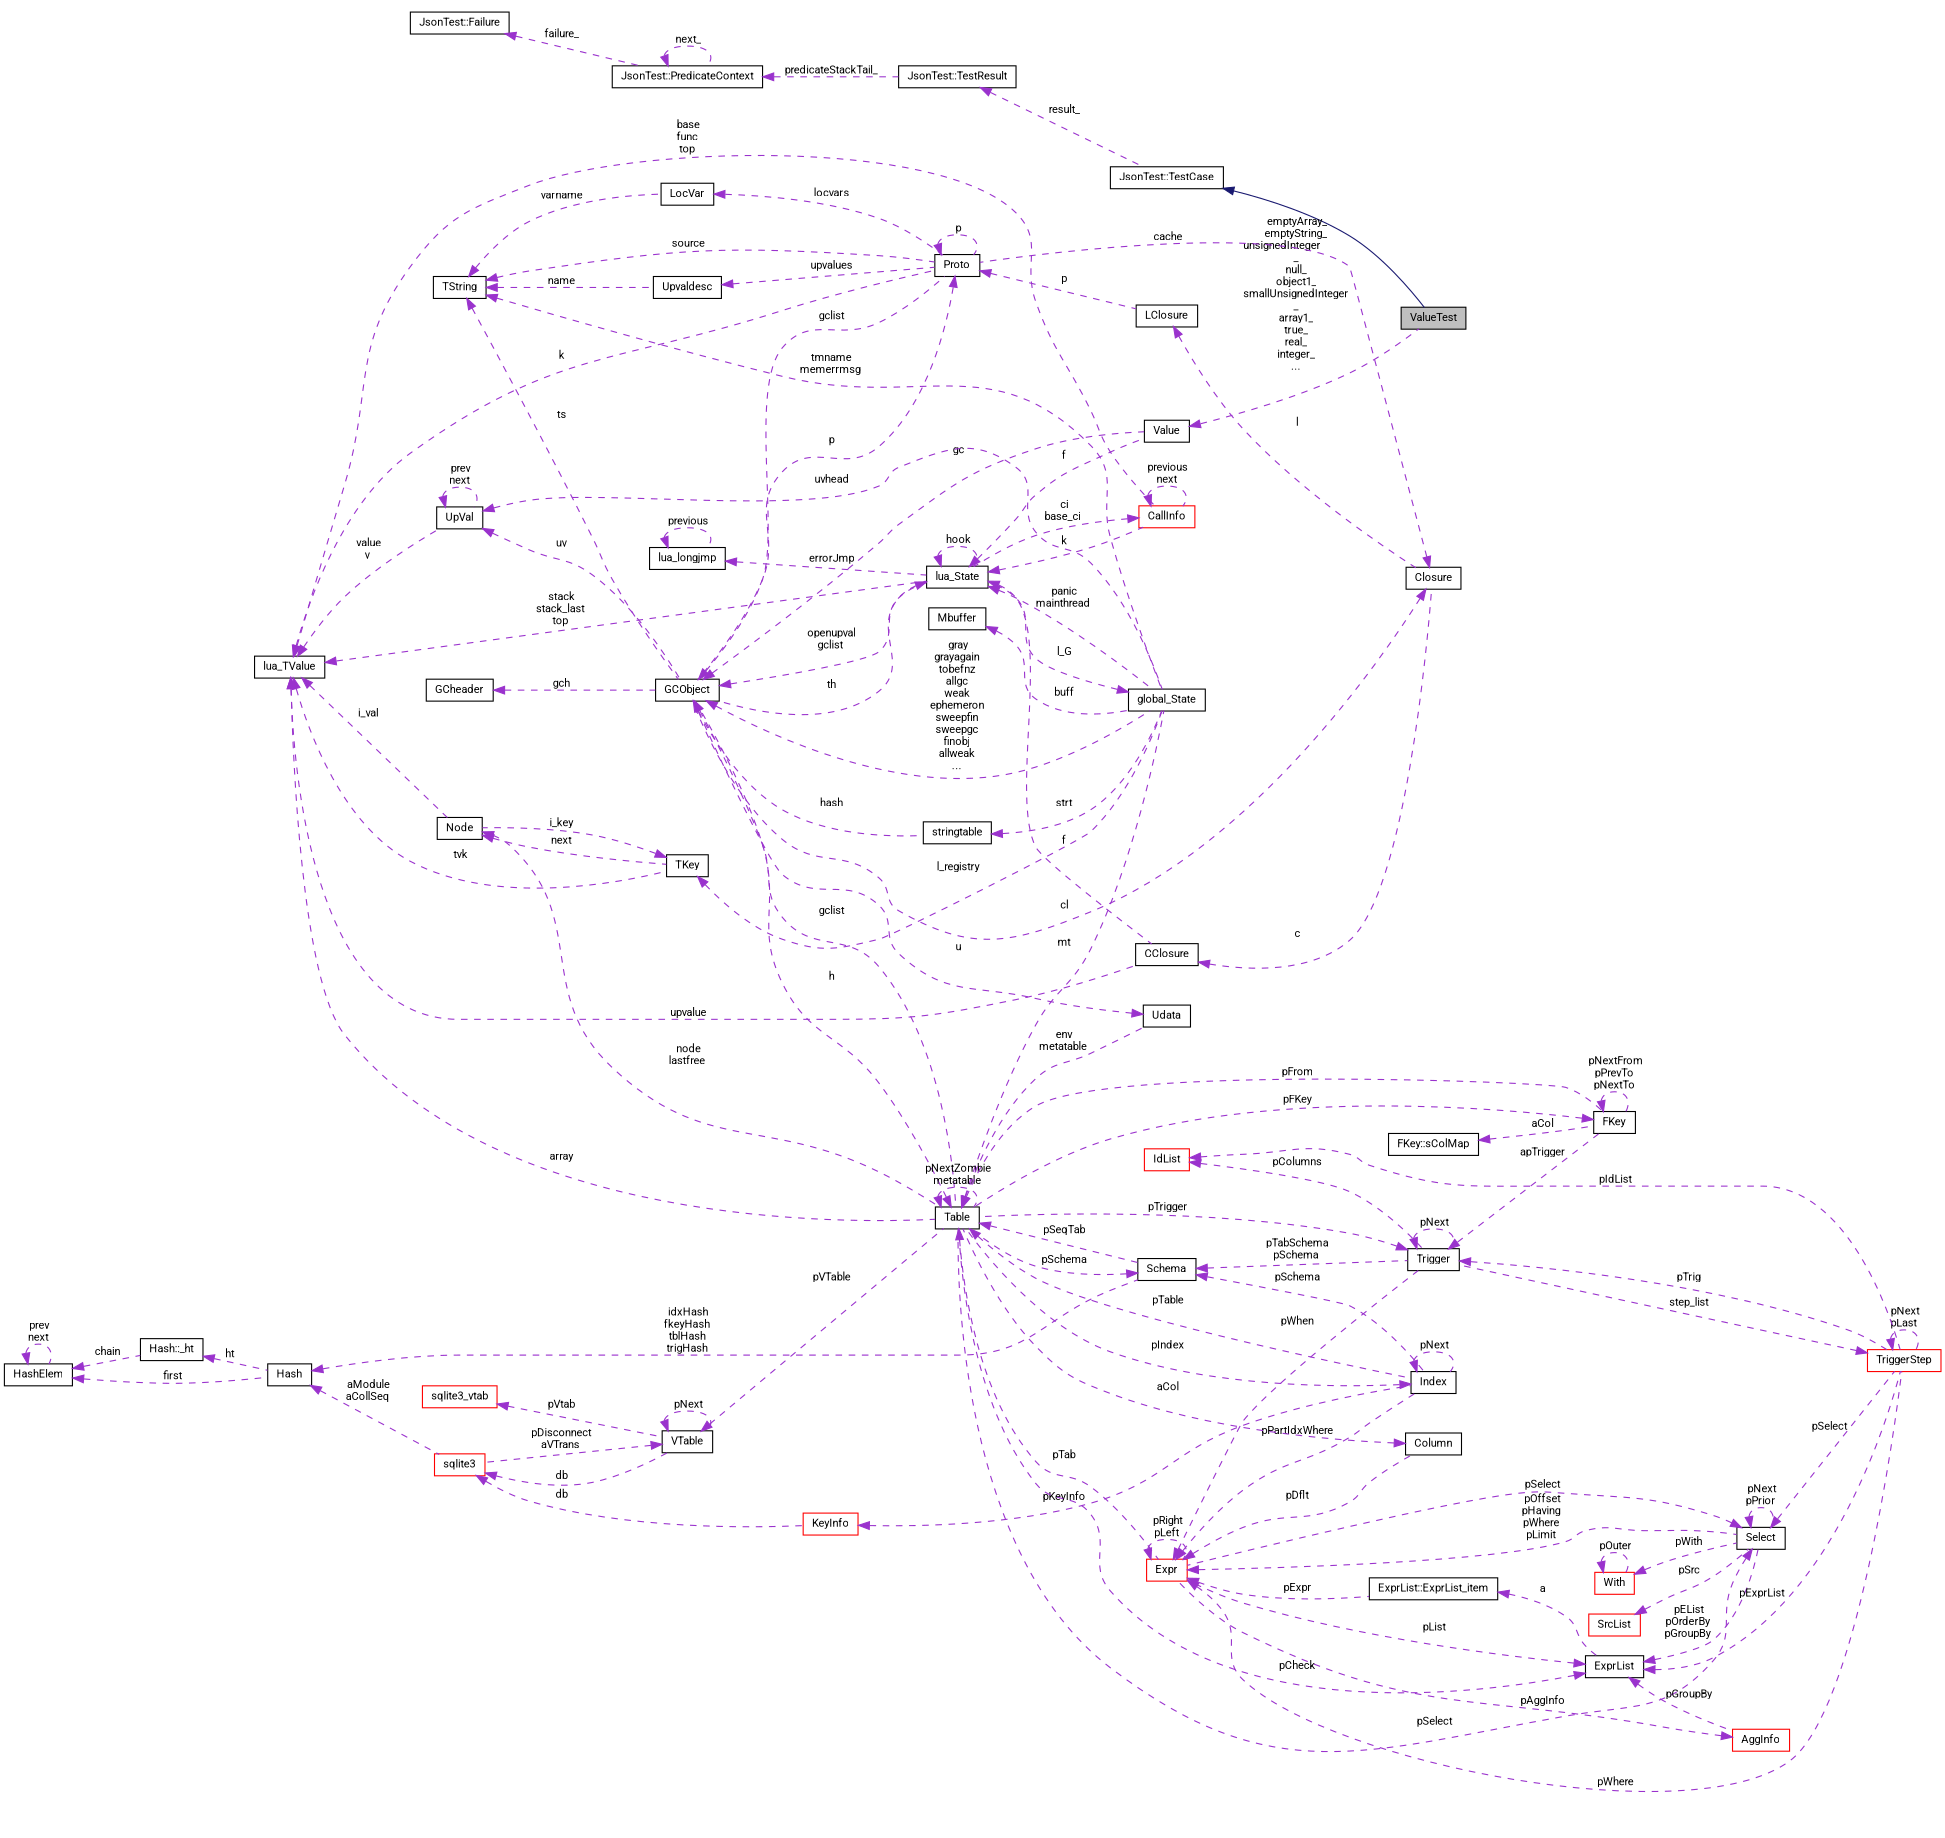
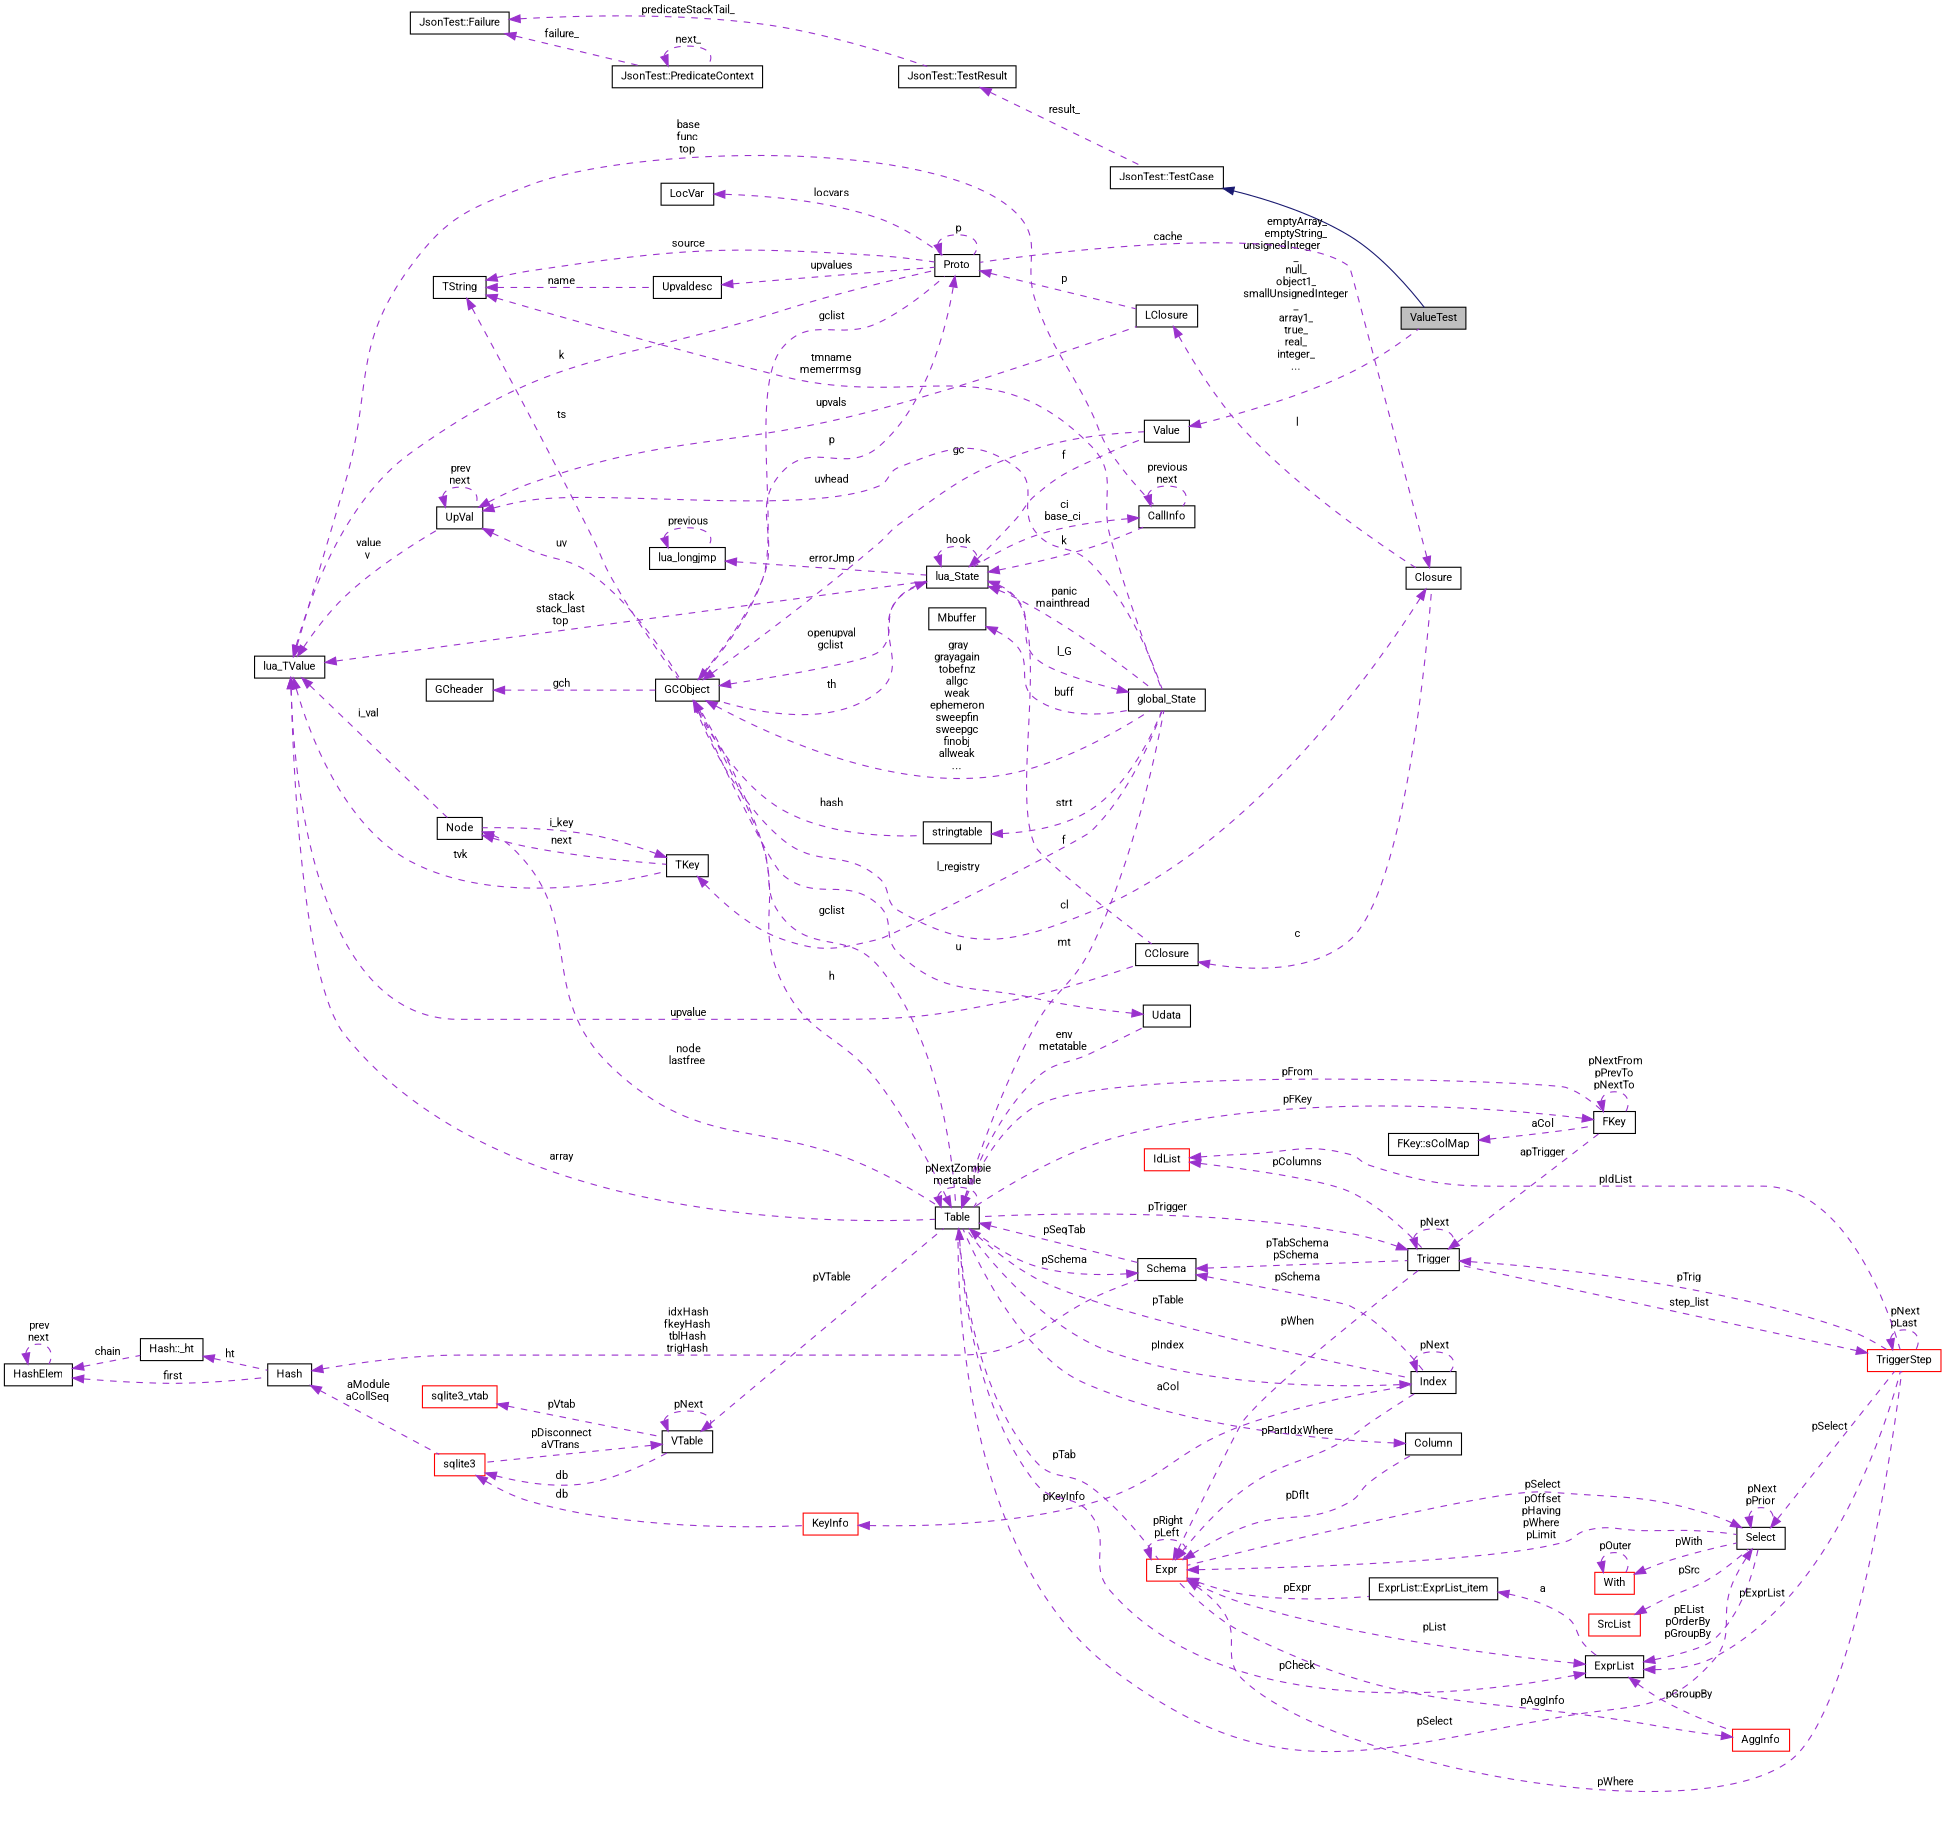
  digraph {
    fontname=Roboto
    rankdir=LR
    node [color=black fillcolor=white fontname=Roboto fontsize=10 shape=record style=filled]
    edge [color=darkorchid3 dir=back fontname=Roboto fontsize=10 labelfontname=Helvetica labelfontsize=10 style=dashed]
    n1 [fillcolor=grey75 fontcolor=black height=0.2 label=ValueTest width=0.4]
    n2 [height=0.2 label="JsonTest::TestCase" width=0.4]
    n3 [height=0.2 label="JsonTest::TestResult" width=0.4]
    n4 [height=0.2 label="JsonTest::PredicateContext" width=0.4]
    n5 [height=0.2 label="JsonTest::Failure" width=0.4]
    n6 [height=0.2 label=Value width=0.4]
    n7 [height=0.2 label=GCObject width=0.4]
    n8 [height=0.2 label=Proto width=0.4]
    n9 [height=0.2 label=lua_State width=0.4]
    n10 [height=0.2 label=global_State width=0.4]
    n11 [height=0.2 label=stringtable width=0.4]
    n12 [height=0.2 label=Table width=0.4]
    n13 [height=0.2 label=LClosure width=0.4]
    n14 [height=0.2 label=CClosure width=0.4]
-   n15 [color=red height=0.2 label=CallInfo width=0.4]
+   n15 [height=0.2 label=CallInfo width=0.4]
    n16 [height=0.2 label=Schema width=0.4]
    n17 [color=red height=0.2 label=Expr width=0.4]
    n18 [height=0.2 label=FKey width=0.4]
    n19 [height=0.2 label=Index width=0.4]
    n20 [height=0.2 label=Udata width=0.4]
    n21 [height=0.2 label=UpVal width=0.4]
    n22 [height=0.2 label=Closure width=0.4]
    n23 [height=0.2 label=lua_TValue width=0.4]
    n24 [height=0.2 label="Node" width=0.4]
    n25 [height=0.2 label=TKey width=0.4]
    n26 [height=0.2 label=LocVar width=0.4]
    n27 [height=0.2 label=TString width=0.4]
    n28 [height=0.2 label=Upvaldesc width=0.4]
    n29 [height=0.2 label=lua_longjmp width=0.4]
    n30 [height=0.2 label=Trigger width=0.4]
    n31 [height=0.2 label=Column width=0.4]
    n32 [height=0.2 label="ExprList::ExprList_item" width=0.4]
    n33 [height=0.2 label=Select width=0.4]
    n34 [color=red height=0.2 label=TriggerStep width=0.4]
    n35 [height=0.2 label=Hash width=0.4]
    n36 [color=red height=0.2 label=sqlite3 width=0.4]
    n37 [height=0.2 label=VTable width=0.4]
    n38 [color=red height=0.2 label=KeyInfo width=0.4]
    n39 [height=0.2 label="Hash::_ht" width=0.4]
    n40 [height=0.2 label=HashElem width=0.4]
    n41 [height=0.2 label=ExprList width=0.4]
    n42 [color=red height=0.2 label=AggInfo width=0.4]
    n43 [color=red height=0.2 label=With width=0.4]
    n44 [color=red height=0.2 label=SrcList width=0.4]
    n45 [height=0.2 label="FKey::sColMap" width=0.4]
    n46 [color=red height=0.2 label=IdList width=0.4]
    n47 [color=red height=0.2 label=sqlite3_vtab width=0.4]
    n48 [height=0.2 label=Mbuffer width=0.4]
    n49 [height=0.2 label=GCheader width=0.4]
    n2 -> n1 [color=midnightblue style=solid]
    n3 -> n2 [label=" result_"]
-   n4 -> n3 [label=" predicateStackTail_"]
+   n5 -> n3 [label=" predicateStackTail_"]
    n4 -> n4 [label=" next_"]
    n5 -> n4 [label=" failure_"]
    n6 -> n1 [label=" emptyArray_\nemptyString_\nunsignedInteger\l_\nnull_\nobject1_\nsmallUnsignedInteger\l_\narray1_\ntrue_\nreal_\ninteger_\n..."]
    n7 -> n6 [label=" gc"]
    n7 -> n8 [label=" gclist"]
    n7 -> n9 [label=" openupval\ngclist"]
    n7 -> n10 [label=" gray\ngrayagain\ntobefnz\nallgc\nweak\nephemeron\nsweepfin\nsweepgc\nfinobj\nallweak\n..."]
    n7 -> n11 [label=" hash"]
    n7 -> n12 [label=" gclist"]
    n8 -> n7 [label=" p"]
    n8 -> n8 [label=" p"]
    n8 -> n13 [label=" p"]
    n9 -> n6 [label=" f"]
    n9 -> n7 [label=" th"]
    n9 -> n9 [label=" hook"]
    n9 -> n10 [label=" panic\nmainthread"]
    n9 -> n14 [label=" f"]
    n9 -> n15 [label=" k"]
    n10 -> n9 [label=" l_G"]
    n11 -> n10 [label=" strt"]
    n12 -> n7 [label=" h"]
    n12 -> n10 [label=" mt"]
    n12 -> n12 [label=" pNextZombie\nmetatable"]
    n12 -> n16 [label=" pSeqTab"]
    n12 -> n17 [label=" pTab"]
    n12 -> n18 [label=" pFrom"]
    n12 -> n19 [label=" pTable"]
    n12 -> n20 [label=" env\nmetatable"]
    n13 -> n22 [label=" l"]
    n14 -> n22 [label=" c"]
    n15 -> n9 [label=" ci\nbase_ci"]
    n15 -> n15 [label=" previous\nnext"]
    n16 -> n12 [label=" pSchema"]
    n16 -> n19 [label=" pSchema"]
    n16 -> n30 [label=" pTabSchema\npSchema"]
    n17 -> n17 [label=" pRight\npLeft"]
    n17 -> n19 [label=" pPartIdxWhere"]
    n17 -> n30 [label=" pWhen"]
    n17 -> n31 [label=" pDflt"]
    n17 -> n32 [label=" pExpr"]
    n17 -> n33 [label=" pOffset\npHaving\npWhere\npLimit"]
    n17 -> n34 [label=" pWhere"]
    n18 -> n12 [label=" pFKey"]
    n18 -> n18 [label=" pNextFrom\npPrevTo\npNextTo"]
    n19 -> n12 [label=" pIndex"]
    n19 -> n19 [label=" pNext"]
    n20 -> n7 [label=" u"]
    n21 -> n7 [label=" uv"]
    n21 -> n10 [label=" uvhead"]
+   n21 -> n13 [label=" upvals"]
    n21 -> n21 [label=" prev\nnext"]
    n22 -> n7 [label=" cl"]
    n22 -> n8 [label=" cache"]
    n23 -> n8 [label=" k"]
    n23 -> n9 [label=" stack\nstack_last\ntop"]
    n23 -> n12 [label=" array"]
    n23 -> n14 [label=" upvalue"]
    n23 -> n15 [label=" base\nfunc\ntop"]
    n23 -> n21 [label=" value\nv"]
    n23 -> n24 [label=" i_val"]
    n23 -> n25 [label=" tvk"]
    n24 -> n12 [label=" node\nlastfree"]
    n24 -> n25 [label=" next"]
    n25 -> n10 [label=" l_registry"]
    n25 -> n24 [label=" i_key"]
    n26 -> n8 [label=" locvars"]
    n27 -> n7 [label=" ts"]
    n27 -> n8 [label=" source"]
    n27 -> n10 [label=" tmname\nmemerrmsg"]
-   n27 -> n26 [label=" varname"]
    n27 -> n28 [label=" name"]
    n28 -> n8 [label=" upvalues"]
    n29 -> n9 [label=" errorJmp"]
    n29 -> n29 [label=" previous"]
    n30 -> n12 [label=" pTrigger"]
    n30 -> n18 [label=" apTrigger"]
    n30 -> n30 [label=" pNext"]
    n30 -> n34 [label=" pTrig"]
    n31 -> n12 [label=" aCol"]
    n32 -> n41 [label=" a"]
    n33 -> n12 [label=" pSelect"]
    n33 -> n17 [label=" pSelect"]
    n33 -> n33 [label=" pNext\npPrior"]
    n33 -> n34 [label=" pSelect"]
    n34 -> n30 [label=" step_list"]
    n34 -> n34 [label=" pNext\npLast"]
    n35 -> n16 [label=" idxHash\nfkeyHash\ntblHash\ntrigHash"]
    n35 -> n36 [label=" aModule\naCollSeq"]
    n36 -> n37 [label=" db"]
    n36 -> n38 [label=" db"]
    n37 -> n12 [label=" pVTable"]
    n37 -> n36 [label=" pDisconnect\naVTrans"]
    n37 -> n37 [label=" pNext"]
    n38 -> n19 [label=" pKeyInfo"]
    n39 -> n35 [label=" ht"]
    n40 -> n35 [label=" first"]
    n40 -> n39 [label=" chain"]
    n40 -> n40 [label=" prev\nnext"]
    n41 -> n12 [label=" pCheck"]
    n41 -> n17 [label=" pList"]
    n41 -> n33 [label=" pEList\npOrderBy\npGroupBy"]
    n41 -> n34 [label=" pExprList"]
    n41 -> n42 [label=" pGroupBy"]
    n42 -> n17 [label=" pAggInfo"]
    n43 -> n33 [label=" pWith"]
    n43 -> n43 [label=" pOuter"]
    n44 -> n33 [label=" pSrc"]
    n45 -> n18 [label=" aCol"]
    n46 -> n30 [label=" pColumns"]
    n46 -> n34 [label=" pIdList"]
    n47 -> n37 [label=" pVtab"]
    n48 -> n10 [label=" buff"]
    n49 -> n7 [label=" gch"]
  }
